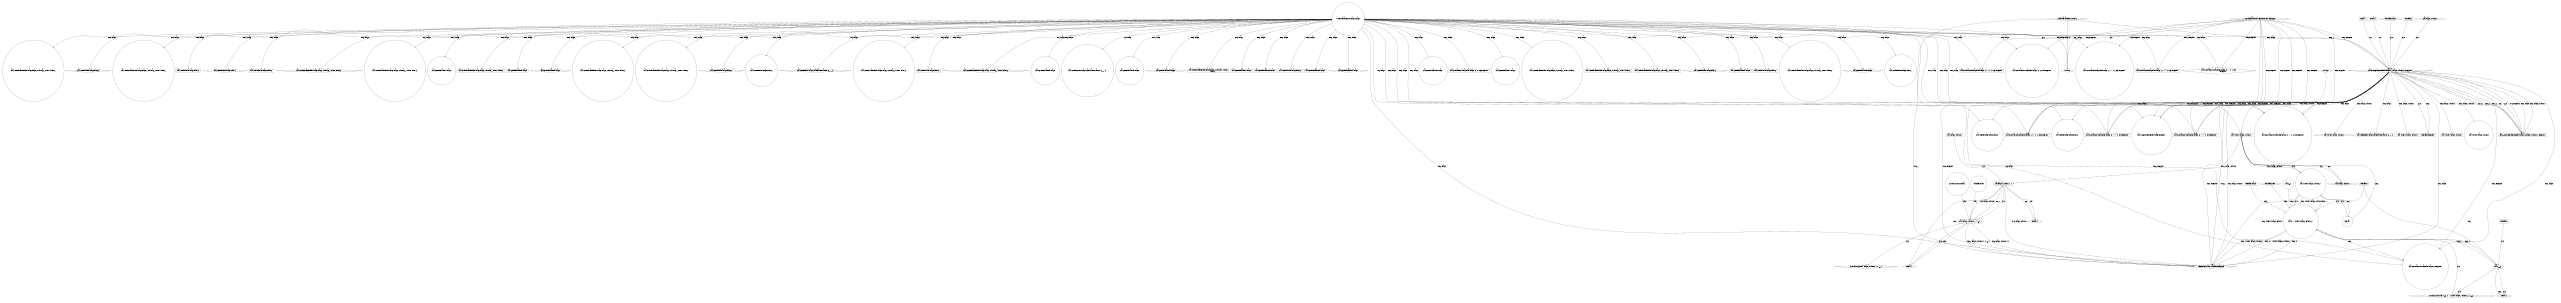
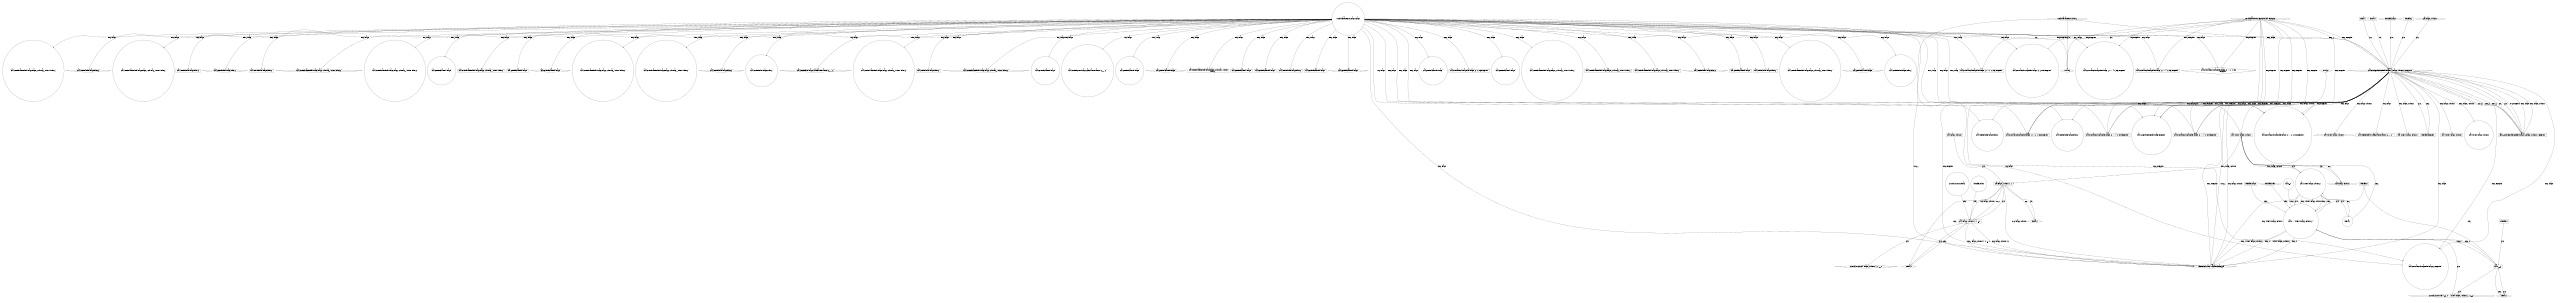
  digraph {
    node [shape=box]
    edge [arrowhead=onormal]
    n1 [label="(Call,(ssize_t) image->columns)"]
    n2 [label="(Call,(ssize_t) image->columns-1)" shape=circle]
    n3 [label="(Call,image->columns % 2)"]
    n4 [label="(Call,image->columns)" shape=diamond]
    n5 [label="(SetPixelRed,static MagickBooleanType)" shape=diamond]
    n6 [label="(Call,x < ((ssize_t) image->columns-1))" shape=circle]
    n7 [label="(Literal,1)" shape=circle]
    n8 [label="(Call,(image->columns % 2) != 0)"]
    n9 [label="(Literal,2)" shape=diamond]
    n10 [label="(Call,QueueAuthenticPixels(image,0,y,image->columns,1,exception))" shape=diamond]
    n11 [label="(Call,(ssize_t) image->columns)"]
    n12 [label="(Call,(ssize_t) image->columns)" shape=circle]
    n13 [label="(Call,ConstrainColormapIndex(image,(*p >> 6) & 0x3,exception))" shape=circle]
    n14 [label="(Call,q=QueueAuthenticPixels(image,0,y,image->columns,1,exception))"]
    n15 [label="(Call,ConstrainColormapIndex(image,*p,exception))" shape=circle]
    n16 [label="(Call,ConstrainColormapIndex(image,(*p >> 6) & 0x3,exception))"]
    n17 [label="(Call,(ssize_t) image->columns)" shape=diamond]
-   n18 [label="(Call,SetPixelRed(image,ScaleCharToQuantum(*p++),q))"]
+   n18 [label="(Call,SetPixelRed(for,ScaleCharToQuantum(*p++),q))"]
    n19 [label="(Call,(ssize_t) image->columns)"]
    n20 [label="(Call,ConstrainColormapIndex(image,(*p >> 4) & 0x0f,exception))"]
    n21 [label="(Call,SyncAuthenticPixels(image,exception))" shape=circle]
    n22 [label="(Call,SetPixelIndex(image,index,q))" shape=circle]
    n23 [label="(Call,ConstrainColormapIndex(image,(*p >> 4) & 0x0f,exception))"]
    n24 [label="(Identifier,exception)"]
    n25 [label="(Call,SetPixelIndex(image,index,q))" shape=circle]
    n26 [label="(MethodParameterIn,Image *image)" shape=circle]
    n27 [label="(Call,GetPixelChannels(image))" shape=circle]
    n28 [label="(Call,ConstrainColormapIndex(image,(*p) & 0x3,exception))"]
    n29 [label="(Call,GetPixelChannels(image))" shape=circle]
    n30 [label="(Call,SetPixelViaPixelInfo(image,image->colormap+(ssize_t) index,q))" shape=circle]
    n31 [label="(Call,SetPixelViaPixelInfo(image,image->colormap+(ssize_t) index,q))"]
    n32 [label="(Call,SetPixelViaPixelInfo(image,image->colormap+(ssize_t) index,q))"]
    n33 [label="(Call,SetPixelIndex(image,index,q))" shape=diamond]
    n34 [label="(Call,GetPixelChannels(image))"]
    n35 [label="(Call,SetPixelIndex(image,index,q))"]
    n36 [label="(Call,SetPixelViaPixelInfo(image,image->colormap+(ssize_t) index,q))" shape=circle]
    n37 [label="(Call,GetPixelChannels(image))" shape=diamond]
    n38 [label="(Call,SetPixelIndex(image,index,q))" shape=circle]
    n39 [label="(Call,SetPixelViaPixelInfo(image,image->colormap+(ssize_t) index,q))" shape=circle]
    n40 [label="(Call,ConstrainColormapIndex(image,(*p >> 2) & 0x3,exception))"]
    n41 [label="(Call,SetPixelIndex(image,index,q))" shape=diamond]
    n42 [label="(Call,ConstrainColormapIndex(image,(*p) & 0x0f,exception))" shape=circle]
    n43 [label="(Call,ConstrainColormapIndex(image,(*p >> 4) & 0x3,exception))" shape=circle]
    n44 [label="(Call,SetPixelViaPixelInfo(image,image->colormap+(ssize_t) index,q))" shape=circle]
    n45 [label="(Call,SetPixelIndex(image,index,q))"]
    n46 [label="(Call,SetPixelIndex(image,index,q))" shape=diamond]
    n47 [label="(Call,ConstrainColormapIndex(image,(*p >> 4) & 0x3,exception))"]
    n48 [label="(Call,SetPixelIndex(image,index,q))"]
    n49 [label="(Call,SetPixelViaPixelInfo(image,image->colormap+(ssize_t) index,q))" shape=diamond]
    n50 [label="(Call,SetPixelViaPixelInfo(image,image->colormap+(ssize_t) index,q))" shape=circle]
    n51 [label="(Call,GetPixelChannels(image))" shape=circle]
    n52 [label="(Call,SetPixelViaPixelInfo(image,image->colormap+(ssize_t) index,q))"]
    n53 [label="(Call,GetPixelChannels(image))"]
    n54 [label="(Call,GetPixelChannels(image))" shape=diamond]
    n55 [label="(Call,SetPixelViaPixelInfo(image,image->colormap+(ssize_t) index,q))" shape=circle]
    n56 [label="(Call,ConstrainColormapIndex(image,(*p >> 2) & 0x3,\n                       exception))" shape=diamond]
    n57 [label="(Call,SetPixelViaPixelInfo(image,image->colormap+(ssize_t) index,q))" shape=circle]
    n58 [label="(Call,SetPixelIndex(image,index,q))" shape=diamond]
    n59 [label="(Call,SetPixelIndex(image,index,q))" shape=circle]
    n60 [label="(Call,SetPixelBlue(image,ScaleCharToQuantum(*p++),q))" shape=diamond]
    n61 [label="(Call,SetPixelViaPixelInfo(image,image->colormap+(ssize_t) index,q))" shape=circle]
    n62 [label="(Call,SetPixelIndex(image,index,q))"]
    n63 [label="(Call,SetPixelViaPixelInfo(image,image->colormap+(ssize_t) index,q))" shape=diamond]
    n64 [label="(Call,GetPixelChannels(image))" shape=circle]
    n65 [label="(Call,SetPixelGreen(image,ScaleCharToQuantum(*p++),q))" shape=circle]
    n66 [label="(Call,GetPixelChannels(image))" shape=circle]
    n67 [label="(Call,GetPixelChannels(image))" shape=diamond]
    n68 [label="(Call,SetPixelViaPixelInfo(image,image->colormap+(ssize_t)\n                        index,q))"]
    n69 [label="(Call,GetPixelChannels(image))"]
    n70 [label="(Call,GetPixelChannels(image))"]
    n71 [label="(Call,SetPixelIndex(image,index,q))"]
    n72 [label="(Call,GetPixelChannels(image))"]
    n73 [label="(Call,GetPixelChannels(image))" shape=diamond]
    1000105 [shape=diamond]
    n75 [label="(MethodParameterIn,ssize_t y)" shape=diamond]
    n76 [label="(MethodParameterIn,ExceptionInfo *exception)" shape=diamond]
    n77 [label="(Call,x+=2)"]
    n78 [label="(ControlStructure,for (x=0; x < ((ssize_t) image->columns-1); x+=2))" shape=diamond]
    n79 [label="(Literal,2)" shape=diamond]
    n80 [label="(ControlStructure,if ((image->columns % 2) != 0))" shape=diamond]
    n81 [label="(Literal,0)" shape=diamond]
    n82 [label="(Identifier,image)"]
    n83 [label="(Identifier,y)"]
    n84 [label="(Call,image->columns)" shape=diamond]
    n85 [label="(Identifier,index)" shape=circle]
    n86 [label="(Literal,1)"]
    n87 [label="(Identifier,index)" shape=diamond]
    n88 [label="(Call,image->columns)"]
    n89 [label="(Identifier,x)"]
    n90 [label="(Call,x=0)" shape=circle]
    n91 [label="(Identifier,x)"]
    n92 [label="(Literal,0)"]
    n93 [label="(ControlStructure,break;)" shape=circle]
    n94 [label="(Identifier,image)" shape=diamond]
    1000581 [shape=diamond]
    n1 -> n2 [label="AST: "]
    n1 -> n2 [arrowhead=tee label="DDG: image->columns"]
    n1 -> n3 [arrowhead=tee label="DDG: image->columns"]
    n1 -> n4 [arrowhead=tee label="CFG: "]
    n2 -> n5 [arrowhead=tee label="DDG: (ssize_t) image->columns"]
    n2 -> n6 [label="AST: "]
    n2 -> n6 [label="DDG: (ssize_t) image->columns"]
    n2 -> n6 [label="DDG: 1"]
    n2 -> n7 [arrowhead=tee label="CFG: "]
    n3 -> n5 [arrowhead=tee label="DDG: image->columns"]
    n3 -> n8 [label="AST: "]
    n3 -> n8 [label="DDG: image->columns"]
    n3 -> n8 [label="DDG: 2"]
    n3 -> n9 [label="CFG: "]
    n4 -> n1 [arrowhead=tee label="AST: "]
-   n6 -> n15 [arrowhead=tee label="CFG: "]
+   n6 -> n2 [arrowhead=tee label="CFG: "]
    n6 -> n5 [arrowhead=tee label="DDG: (ssize_t) image->columns-1"]
    n6 -> n5 [arrowhead=tee label="DDG: x < ((ssize_t) image->columns-1)"]
    n6 -> n5 [arrowhead=tee label="DDG: x"]
    n6 -> n77 [arrowhead=tee label="DDG: x"]
    n6 -> n78 [label="AST: "]
    n7 -> n1 [arrowhead=tee label="CFG: "]
    n7 -> n2 [label="AST: "]
    n8 -> n5 [arrowhead=tee label="DDG: (image->columns % 2) != 0"]
    n8 -> n5 [label="DDG: image->columns % 2"]
    n8 -> n80 [arrowhead=tee label="AST: "]
    n8 -> n81 [label="CFG: "]
    n9 -> n3 [label="AST: "]
    n10 -> n1 [arrowhead=tee label="DDG: image->columns"]
    n10 -> n5 [label="DDG: exception"]
    n10 -> n5 [label="DDG: y"]
    n10 -> n5 [arrowhead=tee label="DDG: image->columns"]
    n10 -> n5 [label="DDG: image"]
    n10 -> n11 [label="DDG: image->columns"]
    n10 -> n12 [label="DDG: image->columns"]
    n10 -> n13 [arrowhead=tee label="DDG: image"]
    n10 -> n13 [arrowhead=tee label="DDG: exception"]
    n10 -> n14 [label="AST: "]
    n10 -> n14 [label="DDG: exception"]
    n10 -> n14 [label="DDG: image"]
    n10 -> n14 [arrowhead=tee label="DDG: image->columns"]
    n10 -> n14 [label="DDG: 1"]
    n10 -> n14 [label="DDG: 0"]
    n10 -> n14 [arrowhead=tee label="DDG: y"]
    n10 -> n15 [label="DDG: image"]
    n10 -> n15 [arrowhead=tee label="DDG: exception"]
    n10 -> n16 [arrowhead=tee label="DDG: image"]
    n10 -> n16 [label="DDG: exception"]
    n10 -> n17 [arrowhead=tee label="DDG: image->columns"]
    n10 -> n18 [label="DDG: image"]
    n10 -> n19 [label="DDG: image->columns"]
    n10 -> n20 [label="DDG: image"]
    n10 -> n20 [label="DDG: exception"]
    n10 -> n21 [label="DDG: image"]
    n10 -> n21 [arrowhead=tee label="DDG: exception"]
    n10 -> n22 [label="DDG: image"]
    n10 -> n23 [arrowhead=tee label="DDG: image"]
    n10 -> n23 [label="DDG: exception"]
    n10 -> n24 [arrowhead=tee label="CFG: "]
    n10 -> n25 [arrowhead=tee label="DDG: image"]
    n14 -> n10 [arrowhead=tee label="CFG: "]
    n24 -> n10 [arrowhead=tee label="AST: "]
    n26 -> n5 [label="DDG: image"]
    n26 -> n10 [arrowhead=tee label="DDG: image"]
    n26 -> n13 [arrowhead=tee label="DDG: image"]
    n26 -> n15 [label="DDG: image"]
    n26 -> n16 [arrowhead=tee label="DDG: image"]
    n26 -> n20 [label="DDG: image"]
    n26 -> n21 [arrowhead=tee label="DDG: image"]
    n26 -> n22 [label="DDG: image"]
    n26 -> n23 [arrowhead=tee label="DDG: image"]
    n26 -> n25 [label="DDG: image"]
    n26 -> n27 [label="DDG: image"]
    n26 -> n28 [arrowhead=tee label="DDG: image"]
    n26 -> n29 [label="DDG: image"]
    n26 -> n30 [label="DDG: image"]
    n26 -> n31 [arrowhead=tee label="DDG: image"]
    n26 -> n32 [label="DDG: image"]
    n26 -> n33 [arrowhead=tee label="DDG: image"]
    n26 -> n34 [arrowhead=tee label="DDG: image"]
    n26 -> n35 [label="DDG: image"]
    n26 -> n36 [label="DDG: image"]
    n26 -> n37 [label="DDG: image"]
    n26 -> n38 [label="DDG: image"]
    n26 -> n39 [arrowhead=tee label="DDG: image"]
    n26 -> n40 [label="DDG: image"]
    n26 -> n41 [label="DDG: image"]
    n26 -> n42 [arrowhead=tee label="DDG: image"]
    n26 -> n43 [arrowhead=tee label="DDG: image"]
    n26 -> n44 [arrowhead=tee label="DDG: image"]
    n26 -> n45 [arrowhead=tee label="DDG: image"]
    n26 -> n46 [label="DDG: image"]
    n26 -> n47 [arrowhead=tee label="DDG: image"]
    n26 -> n48 [arrowhead=tee label="DDG: image"]
    n26 -> n49 [label="DDG: image"]
    n26 -> n50 [label="DDG: image"]
    n26 -> n51 [arrowhead=tee label="DDG: image"]
    n26 -> n52 [arrowhead=tee label="DDG: image"]
    n26 -> n53 [label="DDG: image"]
    n26 -> n54 [label="DDG: image"]
    n26 -> n55 [arrowhead=tee label="DDG: image"]
    n26 -> n56 [arrowhead=tee label="DDG: image"]
    n26 -> n57 [arrowhead=tee label="DDG: image"]
    n26 -> n58 [arrowhead=tee label="DDG: image"]
    n26 -> n59 [arrowhead=tee label="DDG: image"]
    n26 -> n60 [label="DDG: image"]
    n26 -> n61 [label="DDG: image"]
    n26 -> n62 [label="DDG: image"]
    n26 -> n63 [label="DDG: image"]
    n26 -> n64 [label="DDG: image"]
-   n26 -> n65 [label="AST: image"]
+   n26 -> n65 [label="DDG: image"]
    n26 -> n66 [label="DDG: image"]
    n26 -> n67 [arrowhead=tee label="DDG: image"]
    n26 -> n68 [label="DDG: image"]
    n26 -> n69 [arrowhead=tee label="DDG: image"]
    n26 -> n70 [arrowhead=tee label="DDG: image"]
    n26 -> n71 [label="DDG: image"]
    n26 -> n72 [arrowhead=tee label="DDG: image"]
    n26 -> n73 [arrowhead=tee label="DDG: image"]
-   1000105 -> n26 [arrowhead=tee label="AST: "]
+   n26 -> 1000105 [arrowhead=tee label="AST: "]
    n75 -> n5 [arrowhead=tee label="DDG: y"]
    n75 -> n10 [arrowhead=tee label="DDG: y"]
    n75 -> 1000105 [label="AST: "]
    n76 -> n5 [label="DDG: exception"]
    n76 -> n10 [arrowhead=tee label="DDG: exception"]
    n76 -> n13 [arrowhead=tee label="DDG: exception"]
    n76 -> n15 [arrowhead=tee label="DDG: exception"]
    n76 -> n16 [arrowhead=tee label="DDG: exception"]
    n76 -> n20 [label="DDG: exception"]
    n76 -> n21 [arrowhead=tee label="DDG: exception"]
    n76 -> n23 [arrowhead=tee label="DDG: exception"]
    n76 -> n40 [label="DDG: exception"]
    n76 -> n42 [label="DDG: exception"]
    n76 -> n43 [arrowhead=tee label="DDG: exception"]
    n76 -> n47 [arrowhead=tee label="DDG: exception"]
    n76 -> n56 [label="DDG: exception"]
    n76 -> 1000105 [label="AST: "]
    n77 -> n6 [arrowhead=tee label="DDG: x"]
    n77 -> n78 [label="AST: "]
    n77 -> n79 [label="CFG: "]
    n79 -> n77 [label="AST: "]
    n81 -> n3 [label="CFG: "]
    n81 -> n8 [label="AST: "]
    n82 -> n6 [label="CFG: "]
    n83 -> n10 [arrowhead=tee label="AST: "]
    n84 -> n10 [arrowhead=tee label="AST: "]
    n85 -> n8 [label="CFG: "]
    n86 -> n10 [label="AST: "]
    n87 -> n6 [arrowhead=tee label="CFG: "]
    n88 -> n3 [arrowhead=tee label="AST: "]
    n89 -> n6 [arrowhead=tee label="AST: "]
    n89 -> n77 [arrowhead=tee label="CFG: "]
    n90 -> n6 [label="DDG: x"]
    n91 -> n77 [label="AST: "]
    n92 -> n10 [label="AST: "]
    n93 -> n8 [arrowhead=tee label="CFG: "]
    n94 -> n10 [arrowhead=tee label="AST: "]
    1000581 -> n1 [label="AST: "]
  }
